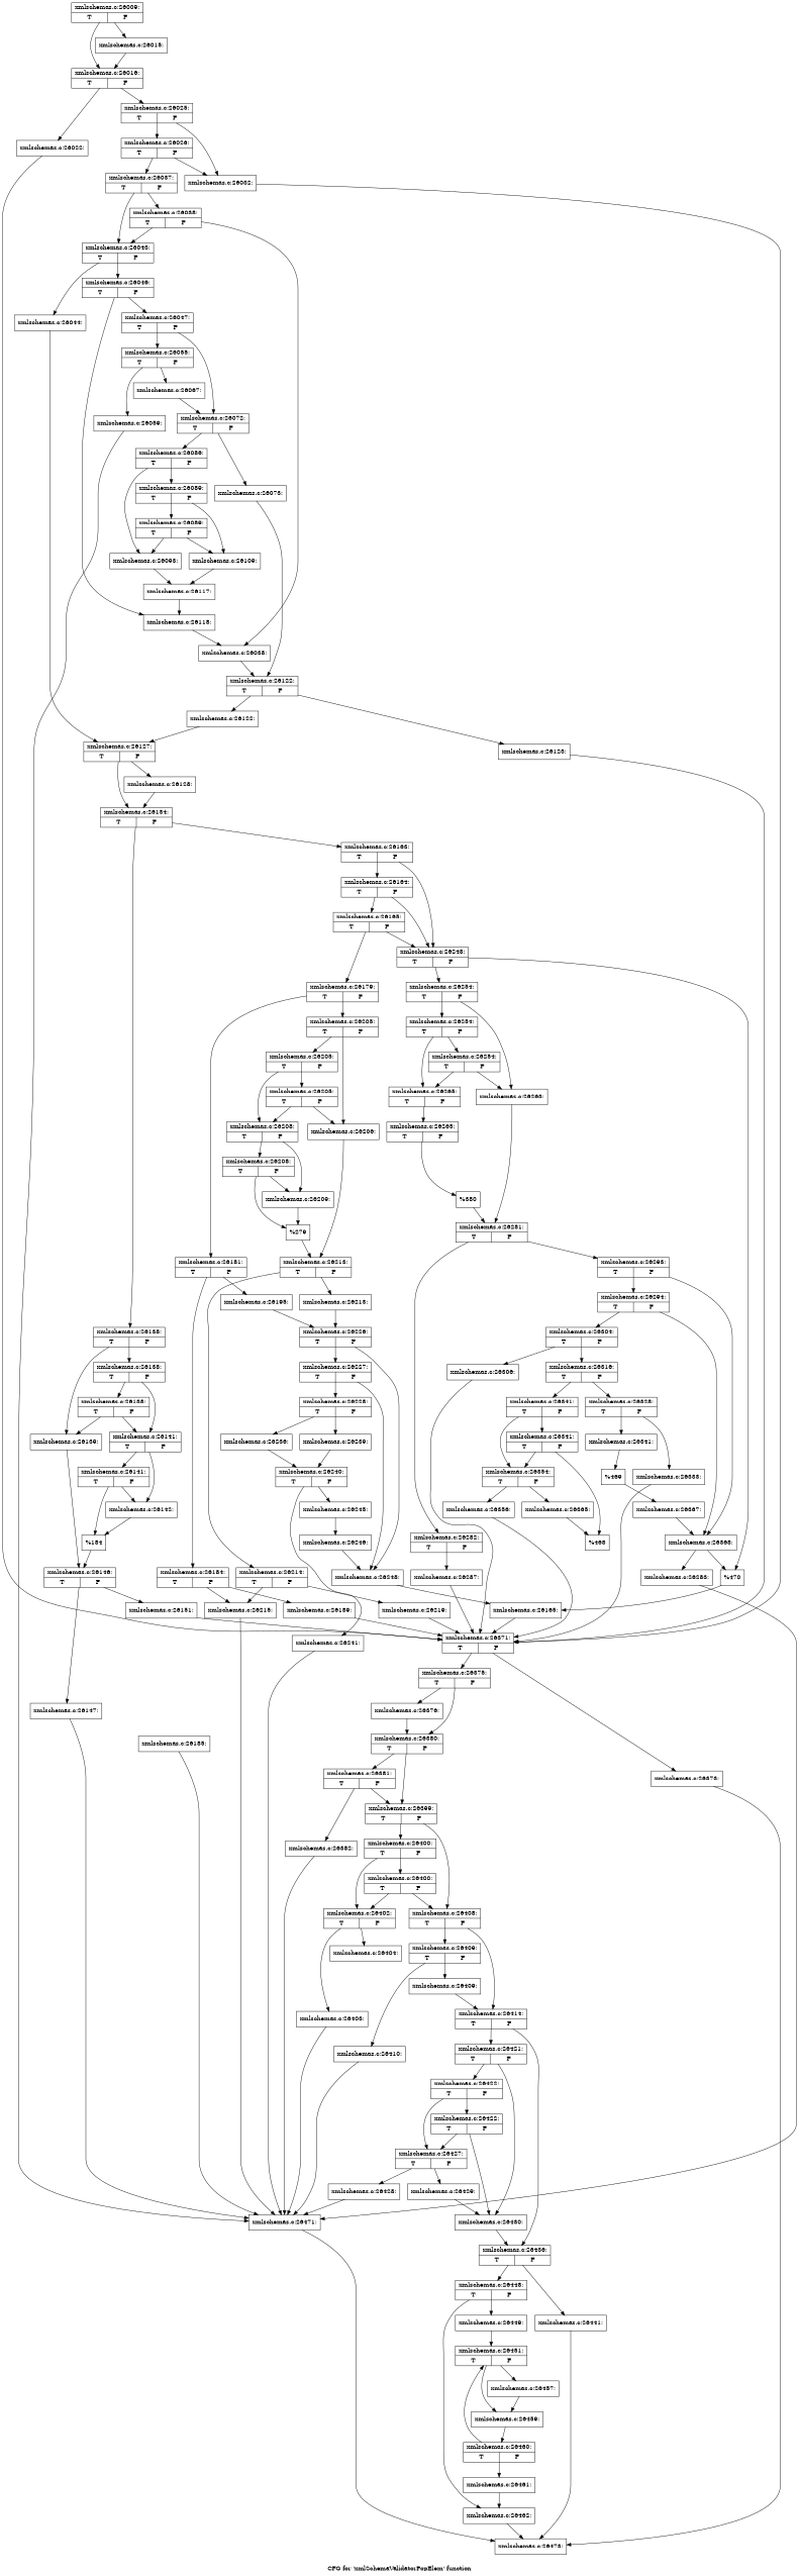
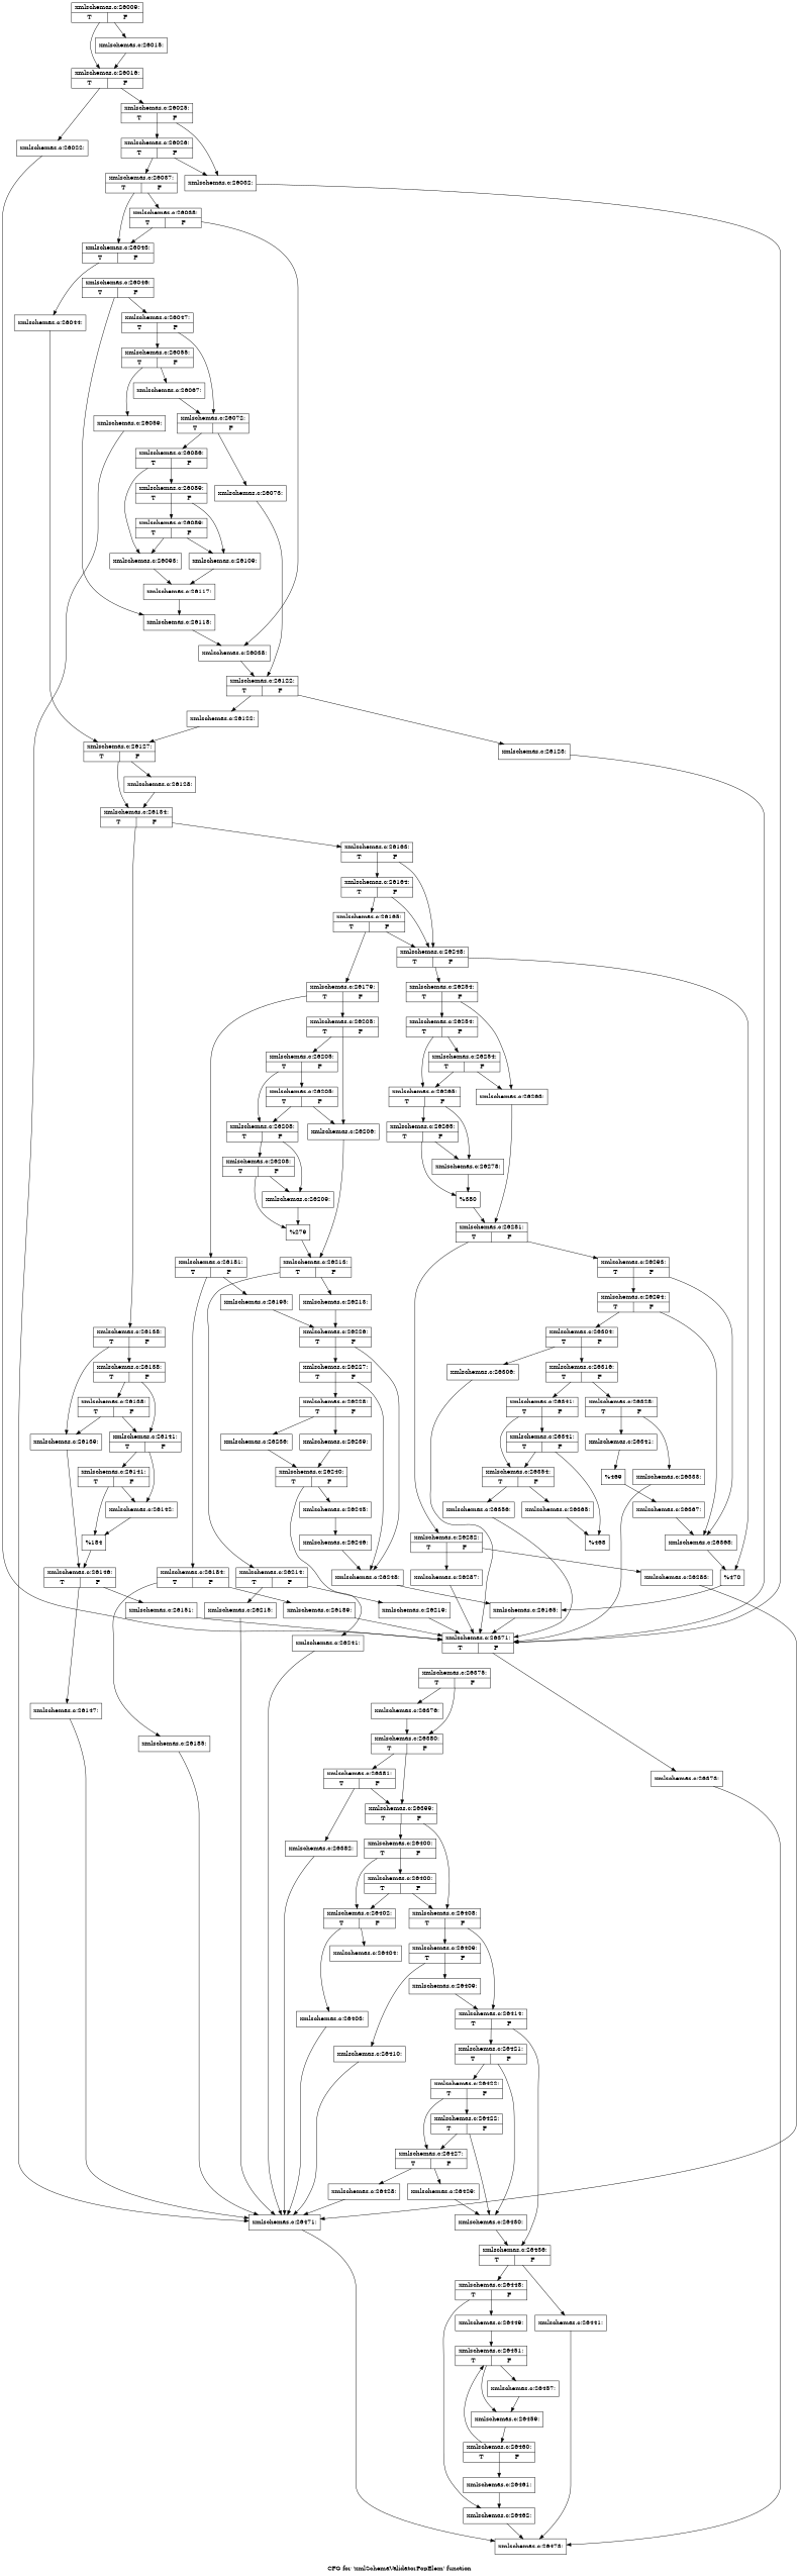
  digraph {
    label="CFG for 'xmlSchemaValidatorPopElem' function"
    node [shape=record]
    n1 [label="{xmlschemas.c:26009:|{<s0>T|<s1>F}}"]
    n2 [label="{xmlschemas.c:26015:}"]
    n3 [label="{xmlschemas.c:26016:|{<s0>T|<s1>F}}"]
    n4 [label="{xmlschemas.c:26022:}"]
    n5 [label="{xmlschemas.c:26025:|{<s0>T|<s1>F}}"]
    n6 [label="{xmlschemas.c:26371:|{<s0>T|<s1>F}}"]
    n7 [label="{xmlschemas.c:26032:}"]
    n8 [label="{xmlschemas.c:26026:|{<s0>T|<s1>F}}"]
    n9 [label="{xmlschemas.c:26373:}"]
    n10 [label="{xmlschemas.c:26375:|{<s0>T|<s1>F}}"]
    n11 [label="{xmlschemas.c:26037:|{<s0>T|<s1>F}}"]
    n12 [label="{xmlschemas.c:26473:}"]
    n13 [label="{xmlschemas.c:26376:}"]
    n14 [label="{xmlschemas.c:26380:|{<s0>T|<s1>F}}"]
    n15 [label="{xmlschemas.c:26043:|{<s0>T|<s1>F}}"]
    n16 [label="{xmlschemas.c:26038:|{<s0>T|<s1>F}}"]
    n17 [label="{xmlschemas.c:26044:}"]
    n18 [label="{xmlschemas.c:26046:|{<s0>T|<s1>F}}"]
    n19 [label="{xmlschemas.c:26038:}"]
    n20 [label="{xmlschemas.c:26127:|{<s0>T|<s1>F}}"]
    n21 [label="{xmlschemas.c:26047:|{<s0>T|<s1>F}}"]
    n22 [label="{xmlschemas.c:26118:}"]
    n23 [label="{xmlschemas.c:26122:|{<s0>T|<s1>F}}"]
    n24 [label="{xmlschemas.c:26123:}"]
    n25 [label="{xmlschemas.c:26122:}"]
    n26 [label="{xmlschemas.c:26128:}"]
    n27 [label="{xmlschemas.c:26134:|{<s0>T|<s1>F}}"]
    n28 [label="{xmlschemas.c:26055:|{<s0>T|<s1>F}}"]
    n29 [label="{xmlschemas.c:26072:|{<s0>T|<s1>F}}"]
    n30 [label="{xmlschemas.c:26138:|{<s0>T|<s1>F}}"]
    n31 [label="{xmlschemas.c:26163:|{<s0>T|<s1>F}}"]
    n32 [label="{xmlschemas.c:26059:}"]
    n33 [label="{xmlschemas.c:26067:}"]
    n34 [label="{xmlschemas.c:26073:}"]
    n35 [label="{xmlschemas.c:26086:|{<s0>T|<s1>F}}"]
    n36 [label="{xmlschemas.c:26471:}"]
    n37 [label="{xmlschemas.c:26093:}"]
    n38 [label="{xmlschemas.c:26089:|{<s0>T|<s1>F}}"]
    n39 [label="{xmlschemas.c:26117:}"]
    n40 [label="{xmlschemas.c:26089:|{<s0>T|<s1>F}}"]
    n41 [label="{xmlschemas.c:26109:}"]
    n42 [label="{xmlschemas.c:26139:}"]
    n43 [label="{xmlschemas.c:26138:|{<s0>T|<s1>F}}"]
    n44 [label="{xmlschemas.c:26164:|{<s0>T|<s1>F}}"]
    n45 [label="{xmlschemas.c:26248:|{<s0>T|<s1>F}}"]
    n46 [label="{xmlschemas.c:26146:|{<s0>T|<s1>F}}"]
    n47 [label="{xmlschemas.c:26138:|{<s0>T|<s1>F}}"]
    n48 [label="{xmlschemas.c:26141:|{<s0>T|<s1>F}}"]
    n49 [label="{xmlschemas.c:26165:|{<s0>T|<s1>F}}"]
    n50 [label="{%470}"]
    n51 [label="{xmlschemas.c:26254:|{<s0>T|<s1>F}}"]
    n52 [label="{xmlschemas.c:26147:}"]
    n53 [label="{xmlschemas.c:26151:}"]
    n54 [label="{xmlschemas.c:26142:}"]
    n55 [label="{xmlschemas.c:26141:|{<s0>T|<s1>F}}"]
    n56 [label="{%184}"]
    n57 [label="{xmlschemas.c:26179:|{<s0>T|<s1>F}}"]
    n58 [label="{xmlschemas.c:26165:}"]
    n59 [label="{xmlschemas.c:26263:}"]
    n60 [label="{xmlschemas.c:26254:|{<s0>T|<s1>F}}"]
    n61 [label="{xmlschemas.c:26181:|{<s0>T|<s1>F}}"]
    n62 [label="{xmlschemas.c:26205:|{<s0>T|<s1>F}}"]
    n63 [label="{xmlschemas.c:26184:|{<s0>T|<s1>F}}"]
    n64 [label="{xmlschemas.c:26195:}"]
    n65 [label="{xmlschemas.c:26206:}"]
    n66 [label="{xmlschemas.c:26205:|{<s0>T|<s1>F}}"]
    n67 [label="{xmlschemas.c:26185:}"]
    n68 [label="{xmlschemas.c:26189:}"]
    n69 [label="{xmlschemas.c:26226:|{<s0>T|<s1>F}}"]
    n70 [label="{xmlschemas.c:26213:|{<s0>T|<s1>F}}"]
    n71 [label="{xmlschemas.c:26205:|{<s0>T|<s1>F}}"]
    n72 [label="{xmlschemas.c:26208:|{<s0>T|<s1>F}}"]
    n73 [label="{xmlschemas.c:26227:|{<s0>T|<s1>F}}"]
    n74 [label="{xmlschemas.c:26248:}"]
    n75 [label="{xmlschemas.c:26228:|{<s0>T|<s1>F}}"]
    n76 [label="{xmlschemas.c:26214:|{<s0>T|<s1>F}}"]
    n77 [label="{xmlschemas.c:26213:}"]
    n78 [label="{xmlschemas.c:26209:}"]
    n79 [label="{xmlschemas.c:26208:|{<s0>T|<s1>F}}"]
    n80 [label="{%279}"]
    n81 [label="{xmlschemas.c:26215:}"]
    n82 [label="{xmlschemas.c:26219:}"]
    n83 [label="{xmlschemas.c:26236:}"]
    n84 [label="{xmlschemas.c:26239:}"]
    n85 [label="{xmlschemas.c:26240:|{<s0>T|<s1>F}}"]
    n86 [label="{xmlschemas.c:26241:}"]
    n87 [label="{xmlschemas.c:26245:}"]
    n88 [label="{xmlschemas.c:26246:}"]
    n89 [label="{xmlschemas.c:26281:|{<s0>T|<s1>F}}"]
    n90 [label="{xmlschemas.c:26254:|{<s0>T|<s1>F}}"]
    n91 [label="{xmlschemas.c:26265:|{<s0>T|<s1>F}}"]
    n92 [label="{xmlschemas.c:26282:|{<s0>T|<s1>F}}"]
    n93 [label="{xmlschemas.c:26293:|{<s0>T|<s1>F}}"]
+   n94 [label="{xmlschemas.c:26278:}"]
    n95 [label="{xmlschemas.c:26265:|{<s0>T|<s1>F}}"]
    n96 [label="{%380}"]
    n97 [label="{xmlschemas.c:26283:}"]
    n98 [label="{xmlschemas.c:26287:}"]
    n99 [label="{xmlschemas.c:26294:|{<s0>T|<s1>F}}"]
    n100 [label="{xmlschemas.c:26368:}"]
    n101 [label="{xmlschemas.c:26304:|{<s0>T|<s1>F}}"]
    n102 [label="{xmlschemas.c:26306:}"]
    n103 [label="{xmlschemas.c:26316:|{<s0>T|<s1>F}}"]
    n104 [label="{xmlschemas.c:26328:|{<s0>T|<s1>F}}"]
    n105 [label="{xmlschemas.c:26341:|{<s0>T|<s1>F}}"]
    n106 [label="{xmlschemas.c:26341:}"]
    n107 [label="{xmlschemas.c:26333:}"]
    n108 [label="{xmlschemas.c:26354:|{<s0>T|<s1>F}}"]
    n109 [label="{xmlschemas.c:26341:|{<s0>T|<s1>F}}"]
    n110 [label="{%469}"]
    n111 [label="{xmlschemas.c:26365:}"]
    n112 [label="{xmlschemas.c:26356:}"]
    n113 [label="{%468}"]
    n114 [label="{xmlschemas.c:26367:}"]
    n115 [label="{xmlschemas.c:26381:|{<s0>T|<s1>F}}"]
    n116 [label="{xmlschemas.c:26399:|{<s0>T|<s1>F}}"]
    n117 [label="{xmlschemas.c:26382:}"]
    n118 [label="{xmlschemas.c:26400:|{<s0>T|<s1>F}}"]
    n119 [label="{xmlschemas.c:26408:|{<s0>T|<s1>F}}"]
    n120 [label="{xmlschemas.c:26402:|{<s0>T|<s1>F}}"]
    n121 [label="{xmlschemas.c:26400:|{<s0>T|<s1>F}}"]
    n122 [label="{xmlschemas.c:26409:|{<s0>T|<s1>F}}"]
    n123 [label="{xmlschemas.c:26414:|{<s0>T|<s1>F}}"]
    n124 [label="{xmlschemas.c:26403:}"]
    n125 [label="{xmlschemas.c:26404:}"]
    n126 [label="{xmlschemas.c:26410:}"]
    n127 [label="{xmlschemas.c:26409:}"]
    n128 [label="{xmlschemas.c:26421:|{<s0>T|<s1>F}}"]
    n129 [label="{xmlschemas.c:26436:|{<s0>T|<s1>F}}"]
    n130 [label="{xmlschemas.c:26422:|{<s0>T|<s1>F}}"]
    n131 [label="{xmlschemas.c:26430:}"]
    n132 [label="{xmlschemas.c:26441:}"]
    n133 [label="{xmlschemas.c:26448:|{<s0>T|<s1>F}}"]
    n134 [label="{xmlschemas.c:26427:|{<s0>T|<s1>F}}"]
    n135 [label="{xmlschemas.c:26422:|{<s0>T|<s1>F}}"]
    n136 [label="{xmlschemas.c:26449:}"]
    n137 [label="{xmlschemas.c:26462:}"]
    n138 [label="{xmlschemas.c:26428:}"]
    n139 [label="{xmlschemas.c:26429:}"]
    n140 [label="{xmlschemas.c:26451:|{<s0>T|<s1>F}}"]
    n141 [label="{xmlschemas.c:26457:}"]
    n142 [label="{xmlschemas.c:26459:}"]
    n143 [label="{xmlschemas.c:26460:|{<s0>T|<s1>F}}"]
    n144 [label="{xmlschemas.c:26461:}"]
    n1 -> n2
    n1 -> n3
    n2 -> n3
    n3 -> n4
    n3 -> n5
    n4 -> n6
    n5 -> n7
    n5 -> n8
    n6 -> n9
-   n6 -> n10
    n7 -> n6
    n8 -> n7
    n8 -> n11
    n9 -> n12
    n10 -> n13
    n10 -> n14
    n11 -> n15
    n11 -> n16
    n13 -> n14
    n14 -> n115
    n14 -> n116
    n15 -> n17
-   n15 -> n18
    n16 -> n15
    n16 -> n19
    n17 -> n20
    n18 -> n21
    n18 -> n22
    n19 -> n23
    n20 -> n26
    n20 -> n27
    n21 -> n28
    n21 -> n29
    n22 -> n19
    n23 -> n24
    n23 -> n25
    n24 -> n6
    n25 -> n20
    n26 -> n27
    n27 -> n30
    n27 -> n31
    n28 -> n32
    n28 -> n33
    n29 -> n34
    n29 -> n35
    n30 -> n42
    n30 -> n43
    n31 -> n44
    n31 -> n45
    n32 -> n36
    n33 -> n29
    n34 -> n23
    n35 -> n37
    n35 -> n38
    n36 -> n12
    n37 -> n39
    n38 -> n40
    n38 -> n41
    n39 -> n22
    n40 -> n37
    n40 -> n41
    n41 -> n39
    n42 -> n46
    n43 -> n47
    n43 -> n48
    n44 -> n45
    n44 -> n49
    n45 -> n50
    n45 -> n51
    n46 -> n52
    n46 -> n53
    n47 -> n42
    n47 -> n48
    n48 -> n54
    n48 -> n55
    n49 -> n45
    n49 -> n57
    n50 -> n58
    n51 -> n59
    n51 -> n60
    n52 -> n36
    n53 -> n6
    n54 -> n56
    n55 -> n54
    n55 -> n56
    n56 -> n46
    n57 -> n61
    n57 -> n62
    n58 -> n6
    n59 -> n89
    n60 -> n90
    n60 -> n91
    n61 -> n63
    n61 -> n64
    n62 -> n65
    n62 -> n66
-   n63 -> n81
+   n63 -> n67
    n63 -> n68
    n64 -> n69
    n65 -> n70
    n66 -> n71
    n66 -> n72
    n67 -> n36
    n68 -> n6
    n69 -> n73
    n69 -> n74
    n70 -> n76
    n70 -> n77
    n71 -> n65
    n71 -> n72
    n72 -> n78
    n72 -> n79
    n73 -> n74
    n73 -> n75
    n74 -> n58
    n75 -> n83
    n75 -> n84
    n76 -> n81
    n76 -> n82
    n77 -> n69
    n78 -> n80
    n79 -> n78
    n79 -> n80
    n80 -> n70
    n81 -> n36
    n82 -> n6
    n83 -> n85
    n84 -> n85
    n85 -> n86
    n85 -> n87
    n86 -> n36
    n87 -> n88
    n88 -> n74
    n89 -> n92
    n89 -> n93
    n90 -> n59
    n90 -> n91
+   n91 -> n94
    n91 -> n95
-   n100 -> n97
+   n92 -> n97
    n92 -> n98
    n93 -> n99
    n93 -> n100
+   n94 -> n96
+   n95 -> n94
    n95 -> n96
    n96 -> n89
    n97 -> n36
    n98 -> n6
    n99 -> n100
    n99 -> n101
    n100 -> n50
    n101 -> n102
    n101 -> n103
    n102 -> n6
    n103 -> n104
    n103 -> n105
    n104 -> n106
    n104 -> n107
    n105 -> n108
    n105 -> n109
    n106 -> n110
    n107 -> n6
    n108 -> n111
    n108 -> n112
    n109 -> n108
    n109 -> n113
    n110 -> n114
    n111 -> n113
    n112 -> n6
    n114 -> n100
    n115 -> n116
    n115 -> n117
    n116 -> n118
    n116 -> n119
    n117 -> n36
    n118 -> n120
    n118 -> n121
    n119 -> n122
    n119 -> n123
    n120 -> n124
    n120 -> n125
    n121 -> n119
    n121 -> n120
    n122 -> n126
    n122 -> n127
    n123 -> n128
    n123 -> n129
    n124 -> n36
    n126 -> n36
    n127 -> n123
    n128 -> n130
    n128 -> n131
    n129 -> n132
    n129 -> n133
    n130 -> n134
    n130 -> n135
    n131 -> n129
    n132 -> n12
    n133 -> n136
    n133 -> n137
    n134 -> n138
    n134 -> n139
    n135 -> n131
    n135 -> n134
    n136 -> n140
    n137 -> n12
    n138 -> n36
    n139 -> n131
    n140 -> n141
    n140 -> n142
    n141 -> n142
    n142 -> n143
    n143 -> n140
    n143 -> n144
    n144 -> n137
  }
